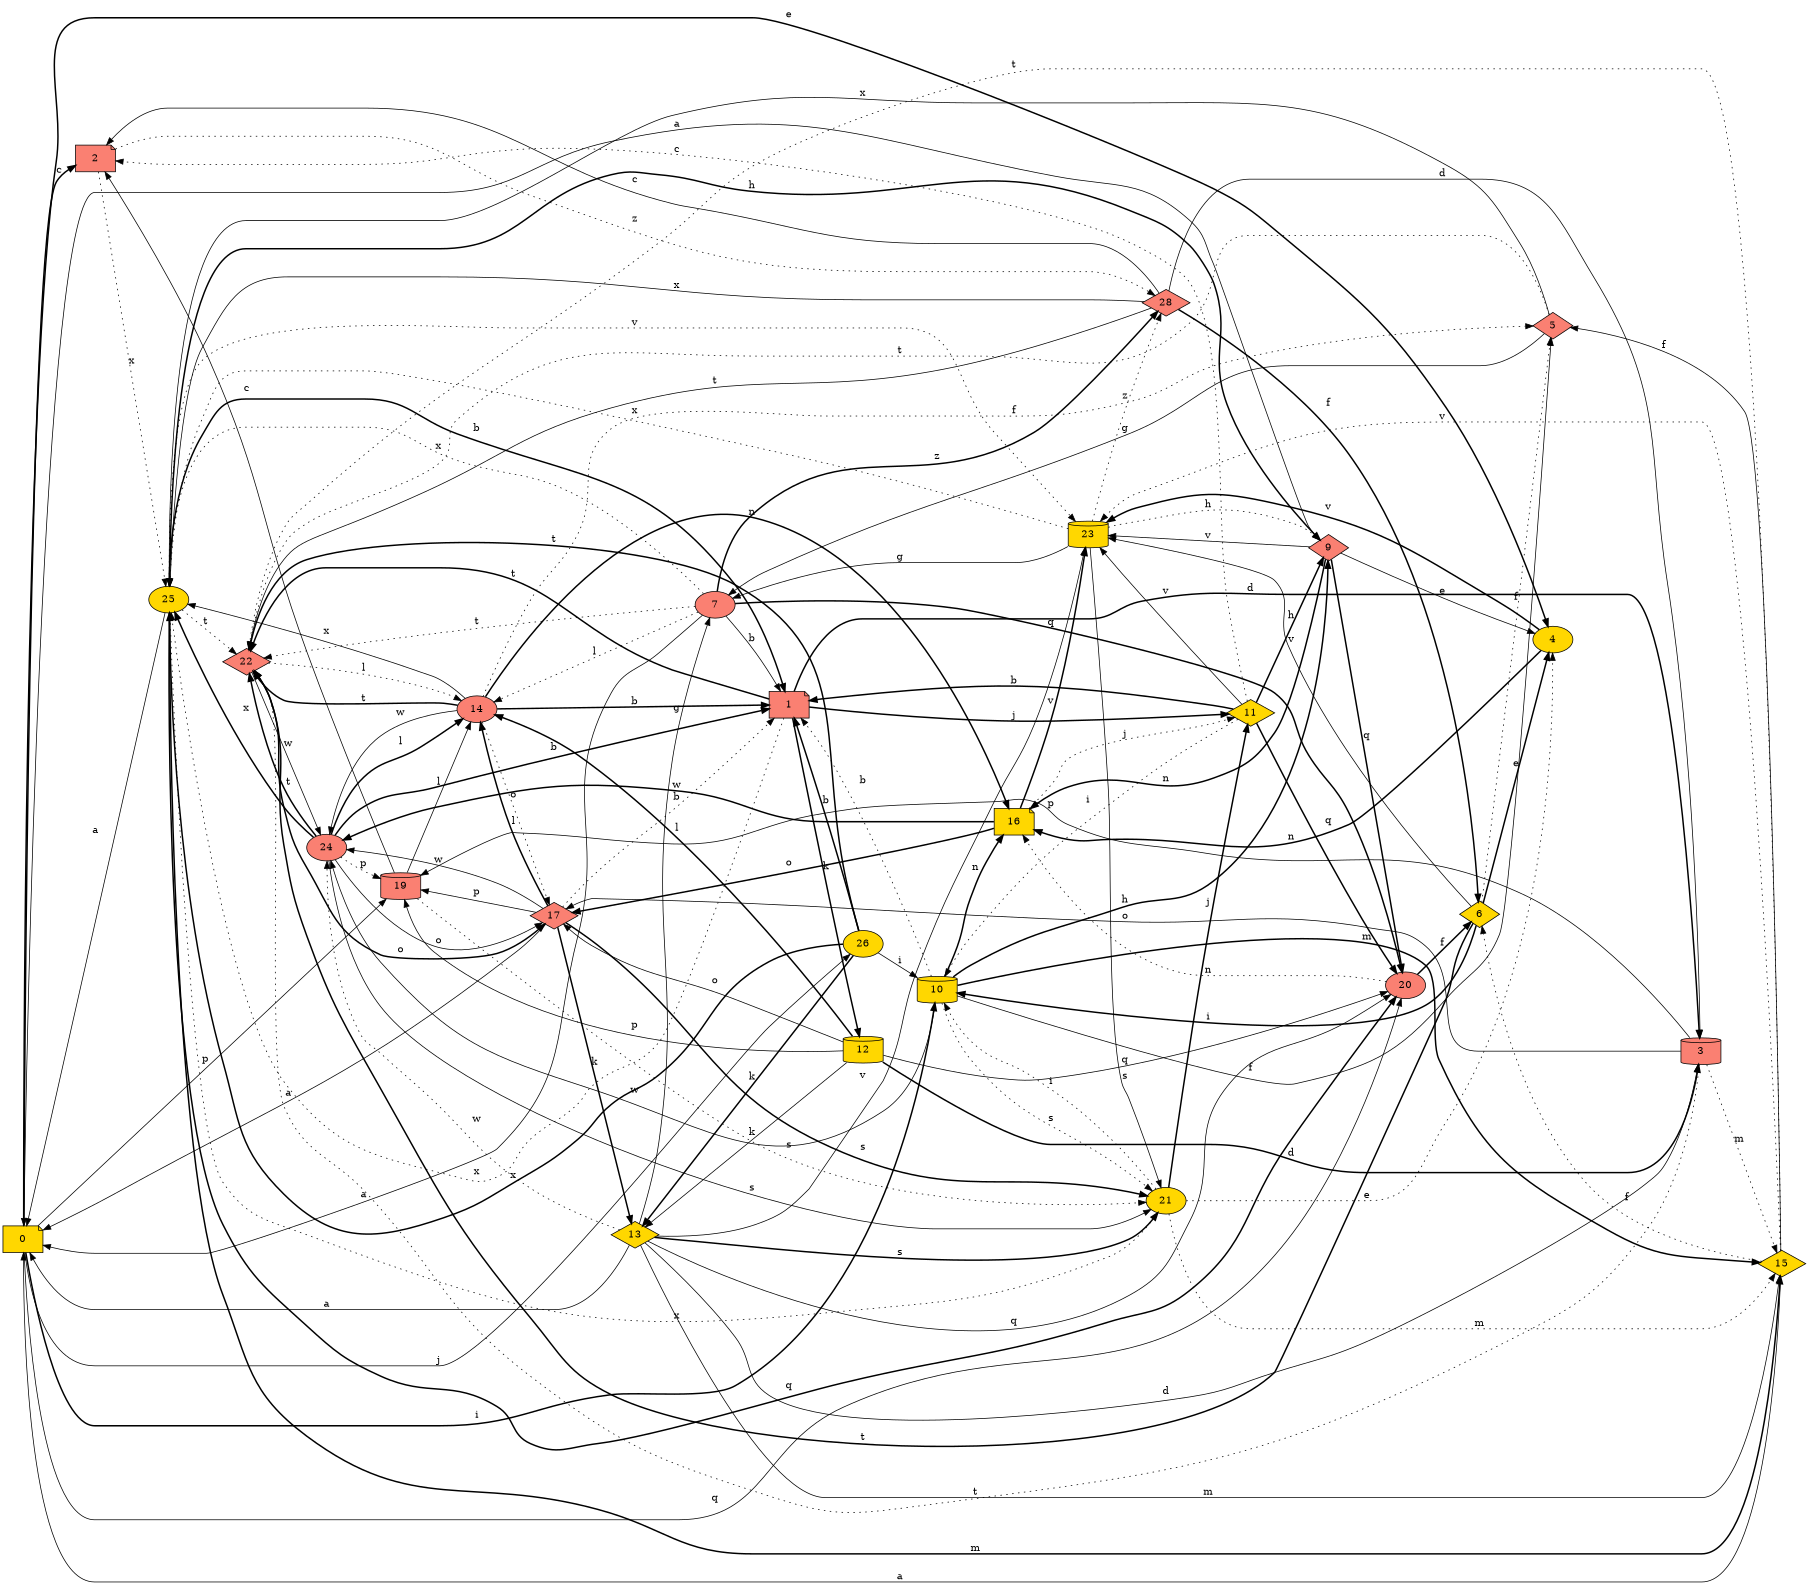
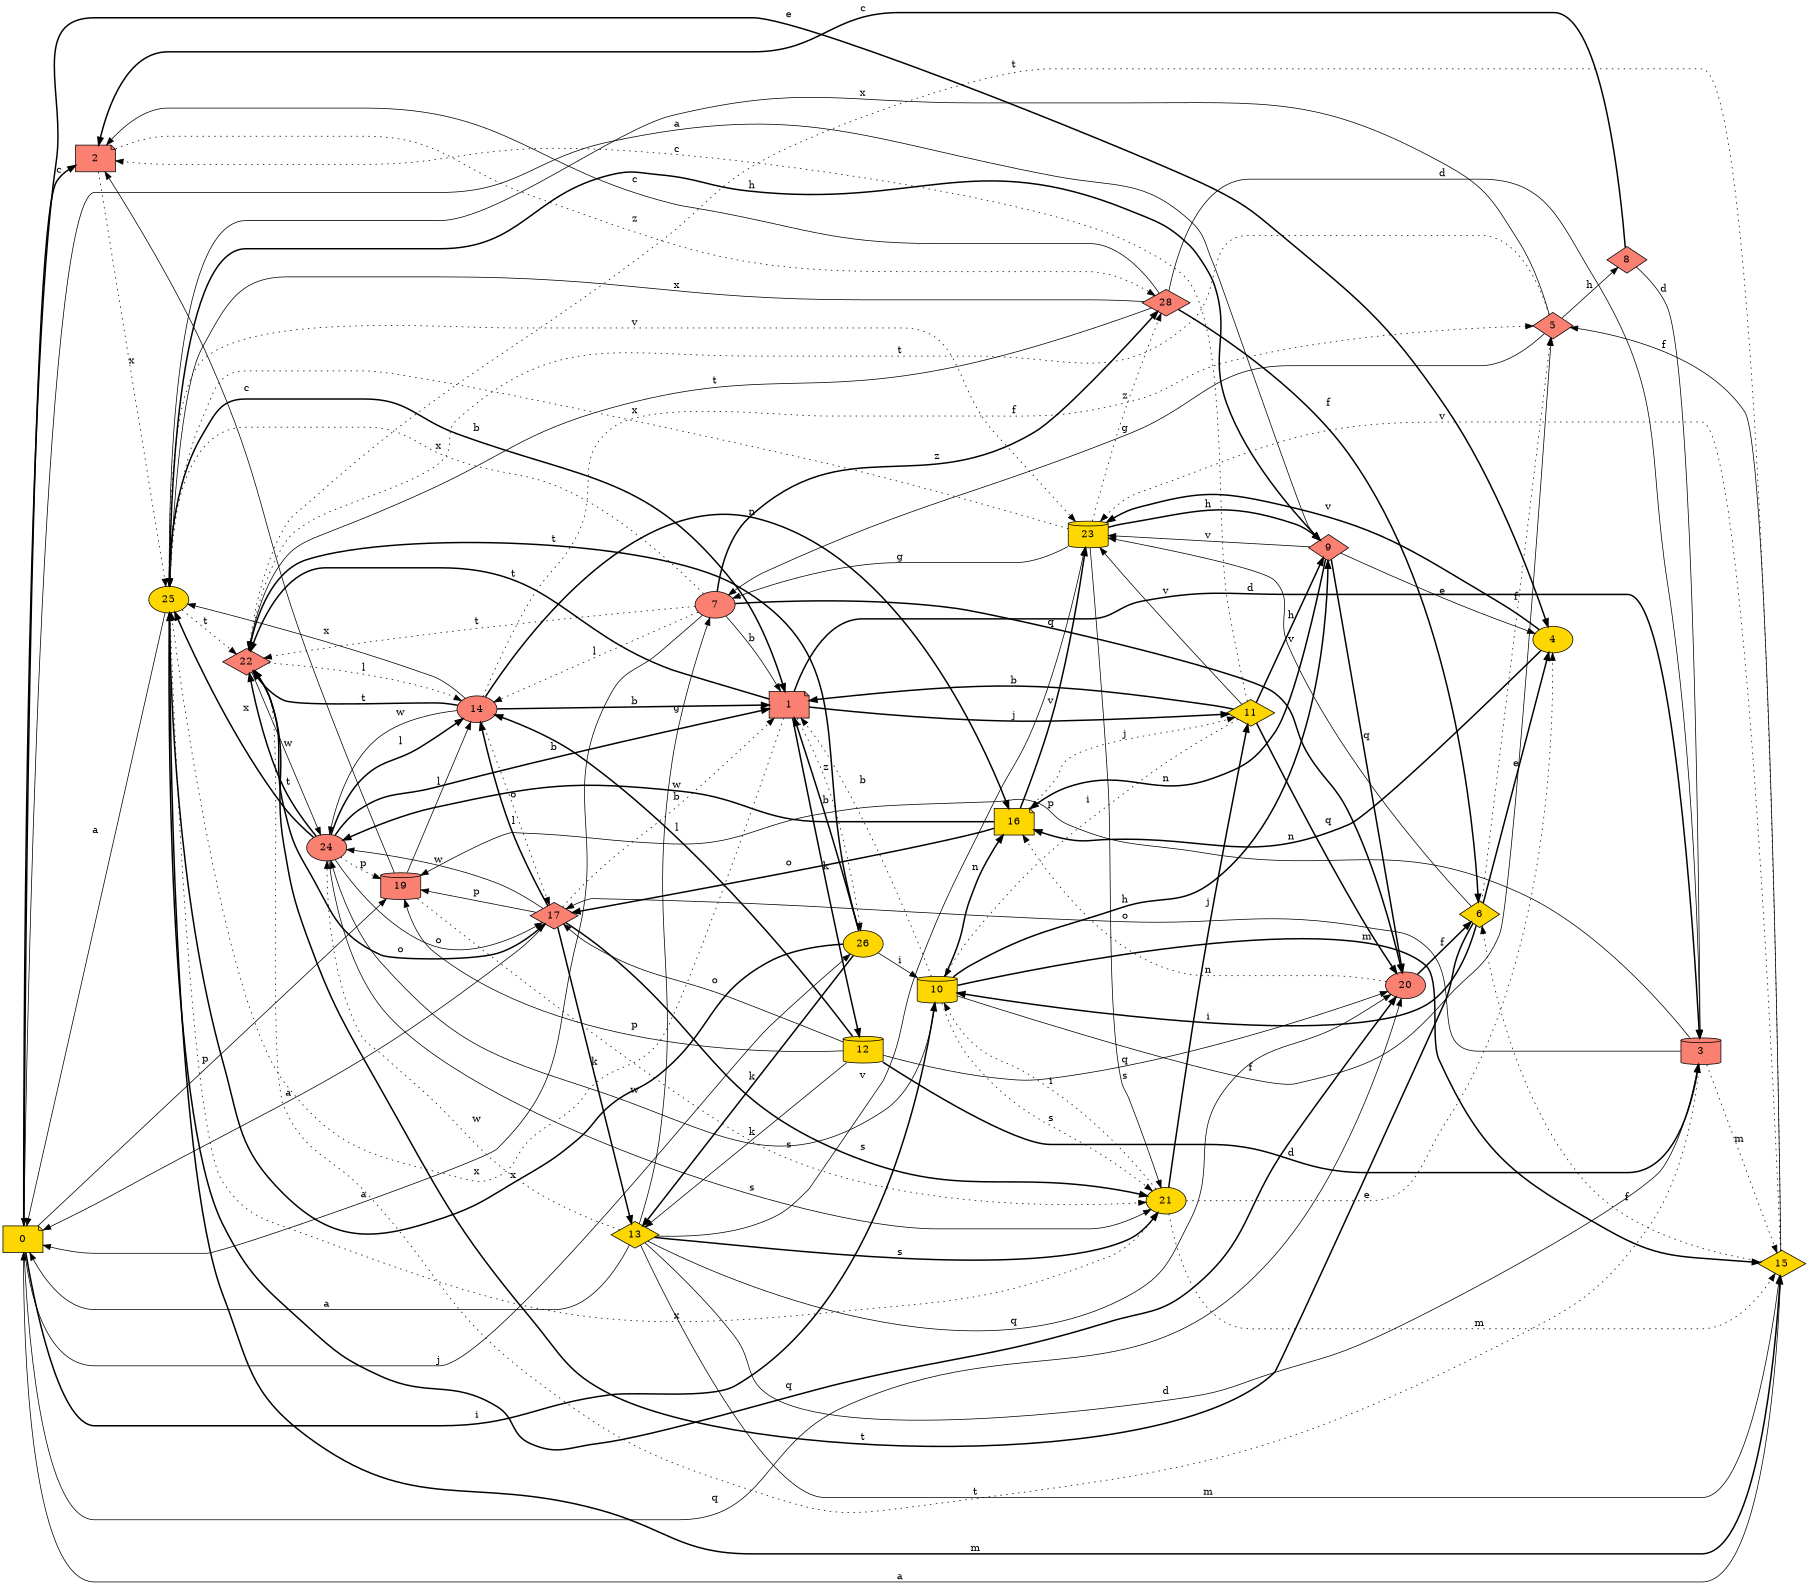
  strict digraph {
    rankdir=LR
    node [fillcolor=salmon shape=diamond style=filled]
    edge [style=bold]
    0 [fillcolor=gold shape=note]
    2 [shape=note]
    4 [fillcolor=gold shape=ellipse]
    10 [fillcolor=gold shape=cylinder]
    19 [shape=cylinder]
    20 [shape=ellipse]
    26 [fillcolor=gold shape=ellipse]
    25 [fillcolor=gold shape=ellipse]
    28
    16 [fillcolor=gold shape=note]
    23 [fillcolor=gold shape=cylinder]
    1 [shape=note]
    15 [fillcolor=gold]
    5
    9
    21 [fillcolor=gold shape=ellipse]
    24 [shape=ellipse]
    11 [fillcolor=gold]
    14 [shape=ellipse]
    6 [fillcolor=gold]
    3 [shape=cylinder]
    12 [fillcolor=gold shape=cylinder]
    22
    17
    13 [fillcolor=gold]
    7 [shape=ellipse]
+   8
    0 -> 2 [label=c]
    0 -> 4 [label=e]
    0 -> 10 [label=i]
    0 -> 19 [label=p style=solid]
    0 -> 20 [label=q style=solid]
    0 -> 26 [label=j style=solid]
    2 -> 25 [label=x style=dotted]
    2 -> 28 [label=z style=dotted]
    4 -> 16 [label=n]
    4 -> 23 [label=v]
    10 -> 16 [label=n]
    10 -> 1 [label=b style=dotted]
    10 -> 15 [label=m]
    10 -> 5 [label=f style=solid]
    10 -> 9 [label=h]
    10 -> 21 [label=s style=dotted]
    10 -> 24 [label=w style=solid]
    19 -> 2 [label=c style=solid]
    19 -> 21 [label=s style=dotted]
    19 -> 14 [label=l style=solid]
    20 -> 16 [label=n style=dotted]
    20 -> 6 [label=f]
    26 -> 10 [label=i style=solid]
    26 -> 25 [label=x]
    26 -> 1 [label=b]
    26 -> 22 [label=t]
    26 -> 13 [label=k]
    25 -> 0 [label=a style=solid]
    25 -> 20 [label=q]
    25 -> 23 [label=v style=dotted]
    25 -> 1 [label=b]
    25 -> 15 [label=m]
    25 -> 9 [label=h]
    25 -> 22 [label=t style=dotted]
    28 -> 2 [label=c style=solid]
    28 -> 25 [label=x style=solid]
    28 -> 6 [label=f]
    28 -> 3 [label=d style=solid]
    28 -> 22 [label=t style=solid]
    16 -> 23 [label=v]
    16 -> 24 [label=w]
    16 -> 11 [label=j style=dotted]
    16 -> 17 [label=o]
    23 -> 25 [label=x style=dotted]
    23 -> 28 [label=z style=dotted]
-   23 -> 9 [label=h style=dotted]
+   23 -> 9 [label=h]
    23 -> 21 [label=s style=solid]
    23 -> 7 [label=g style=solid]
+   1 -> 26 [label=z style=dotted]
    1 -> 25 [label=x style=dotted]
    1 -> 11 [label=j]
    1 -> 3 [label=d]
    1 -> 12 [label=k]
    1 -> 22 [label=t]
    15 -> 0 [label=a style=solid]
    15 -> 23 [label=v style=dotted]
    15 -> 5 [label=f style=solid]
    15 -> 6 [label=f style=dotted]
    15 -> 22 [label=t style=dotted]
    5 -> 25 [label=x style=solid]
    5 -> 22 [label=t style=dotted]
    5 -> 7 [label=g style=solid]
+   5 -> 8 [label=h style=solid]
    9 -> 0 [label=a style=solid]
    9 -> 4 [label=e style=solid]
    9 -> 20 [label=q]
    9 -> 16 [label=n]
    9 -> 23 [label=v style=solid]
    21 -> 4 [label=e style=dotted]
    21 -> 10 [label=i style=dotted]
    21 -> 25 [label=x style=dotted]
    21 -> 15 [label=m style=dotted]
    21 -> 11 [label=j]
    24 -> 19 [label=p style=dotted]
    24 -> 25 [label=x]
    24 -> 1 [label=b]
    24 -> 21 [label=s style=solid]
    24 -> 14 [label=l]
    24 -> 22 [label=t]
    24 -> 17 [label=o style=solid]
    11 -> 2 [label=c style=dotted]
    11 -> 10 [label=i style=dotted]
    11 -> 20 [label=q]
    11 -> 23 [label=v style=solid]
    11 -> 1 [label=b]
    11 -> 9 [label=h]
    14 -> 25 [label=x style=solid]
    14 -> 16 [label=n]
    14 -> 1 [label=b]
    14 -> 5 [label=f style=dotted]
    14 -> 24 [label=w style=solid]
    14 -> 22 [label=t]
    14 -> 17 [label=o style=dotted]
    6 -> 4 [label=e]
    6 -> 10 [label=i]
    6 -> 23 [label=v style=solid]
    6 -> 5 [label=f style=dotted]
    6 -> 22 [label=t]
    3 -> 19 [label=p style=solid]
    3 -> 15 [label=m style=dotted]
    3 -> 22 [label=t style=dotted]
    3 -> 17 [label=o style=solid]
    12 -> 19 [label=p style=solid]
    12 -> 20 [label=q style=solid]
    12 -> 14 [label=l]
    12 -> 3 [label=d]
    12 -> 17 [label=o style=solid]
    12 -> 13 [label=k style=solid]
    22 -> 24 [label=w style=solid]
    22 -> 14 [label=l style=dotted]
    22 -> 17 [label=o]
    17 -> 0 [label=a style=solid]
    17 -> 19 [label=p style=solid]
    17 -> 1 [label=b style=dotted]
    17 -> 21 [label=s]
    17 -> 24 [label=w style=solid]
    17 -> 14 [label=l]
    17 -> 13 [label=k]
    13 -> 0 [label=a style=solid]
    13 -> 20 [label=q style=solid]
    13 -> 23 [label=v style=solid]
    13 -> 15 [label=m style=solid]
    13 -> 21 [label=s]
    13 -> 24 [label=w style=dotted]
    13 -> 3 [label=d style=solid]
    13 -> 7 [label=g style=solid]
    7 -> 0 [label=a style=solid]
    7 -> 20 [label=q]
    7 -> 25 [label=x style=dotted]
    7 -> 28 [label=z]
    7 -> 1 [label=b style=solid]
    7 -> 14 [label=l style=dotted]
    7 -> 22 [label=t style=dotted]
+   8 -> 2 [label=c]
+   8 -> 3 [label=d style=solid]
  }
